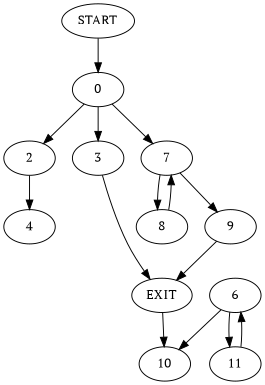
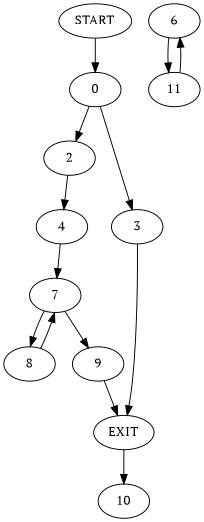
  digraph {
    fontname="PT Serif"
    node [fontname="PT Serif"]
    edge [fontname="PT Serif"]
    n1 [label=START]
    n2 [label=0]
    2
    3
    n5 [label=EXIT]
    10
    4
    7
    8
    9
    6
    11
    n1 -> n2
    n2 -> 2
    n2 -> 3
    2 -> 4
    3 -> n5
    n5 -> 10
-   n2 -> 7
+   4 -> 7
    7 -> 8
    7 -> 9
    8 -> 7
    9 -> n5
-   6 -> 10
    6 -> 11
    11 -> 6
  }
